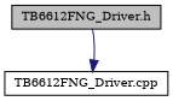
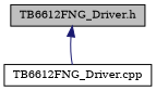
  digraph {
    fontname="DejaVu Serif"
    node [color=black fontname="DejaVu Serif" fontsize=10 shape=record style=filled]
    n1 [fillcolor=grey75 fontcolor=black height=0.2 label="TB6612FNG_Driver.h" width=0.4]
    n2 [fillcolor=white height=0.2 label="TB6612FNG_Driver.cpp" width=0.4]
-   n2 -> n1 [color=midnightblue dir=back fontname="DejaVu Serif" fontsize=10 labelfontname=Helvetica labelfontsize=10 style=solid]
+   n1 -> n2 [color=midnightblue dir=back fontname="DejaVu Serif" fontsize=10 labelfontname=Helvetica labelfontsize=10 style=solid]
  }
